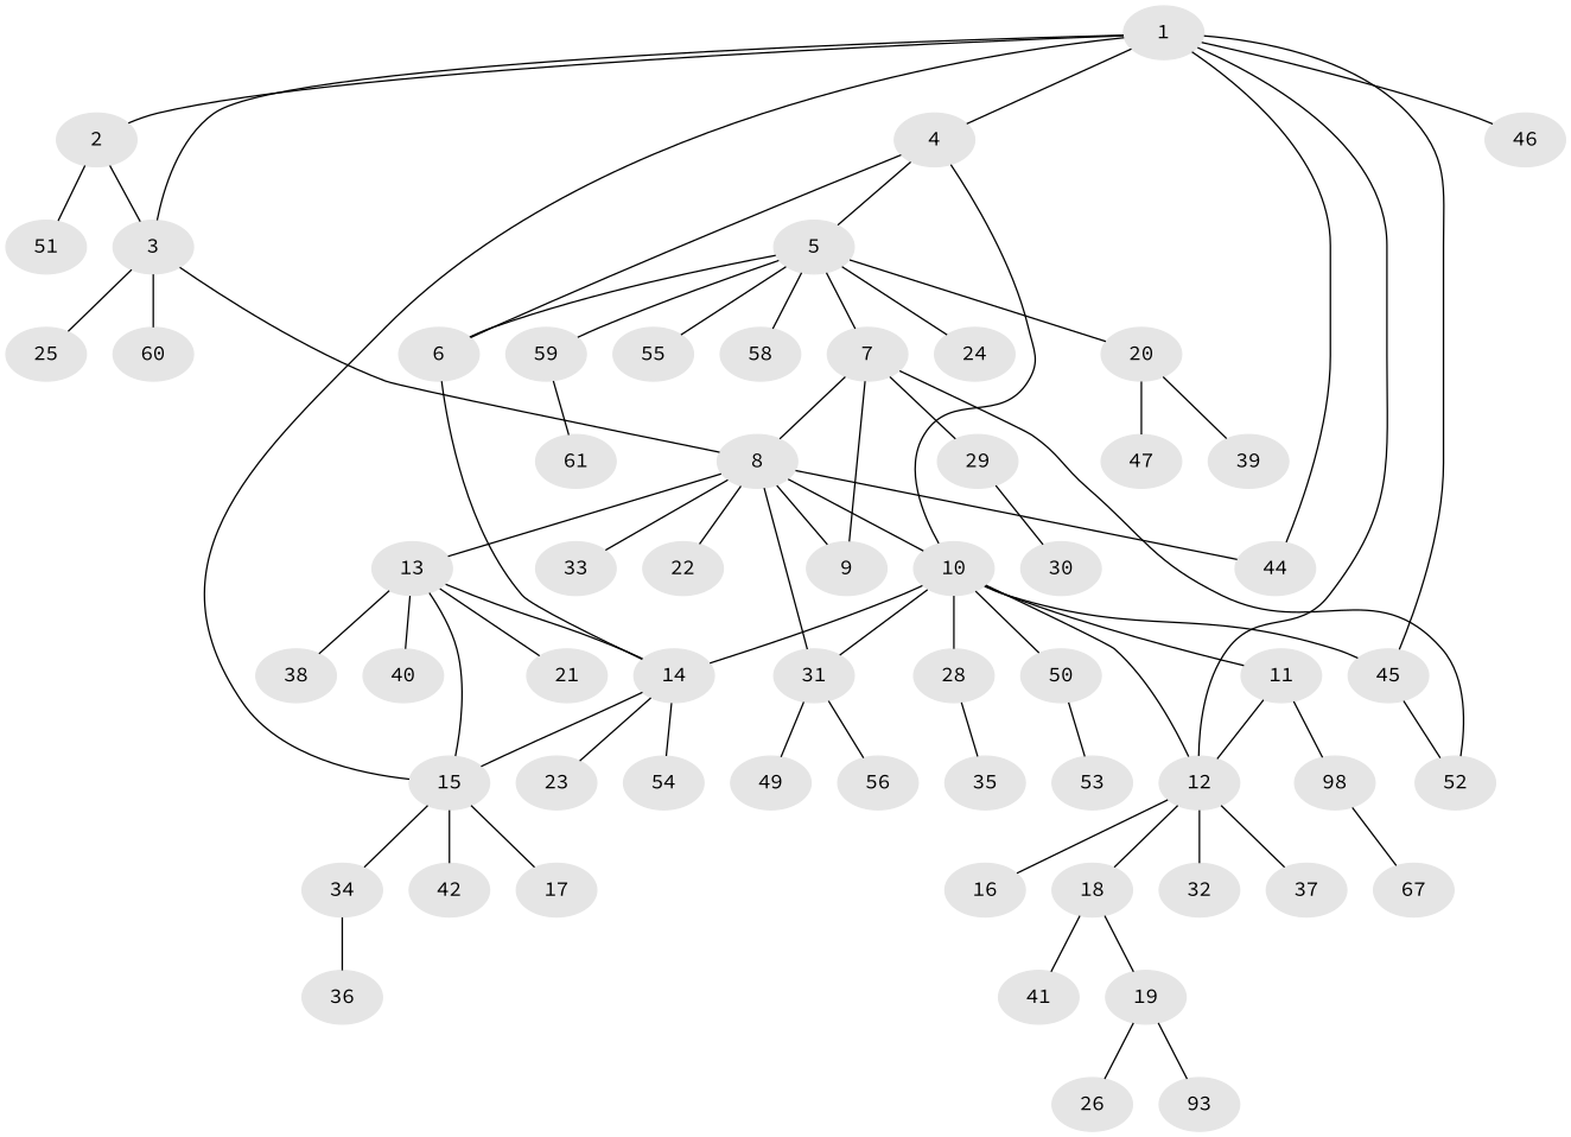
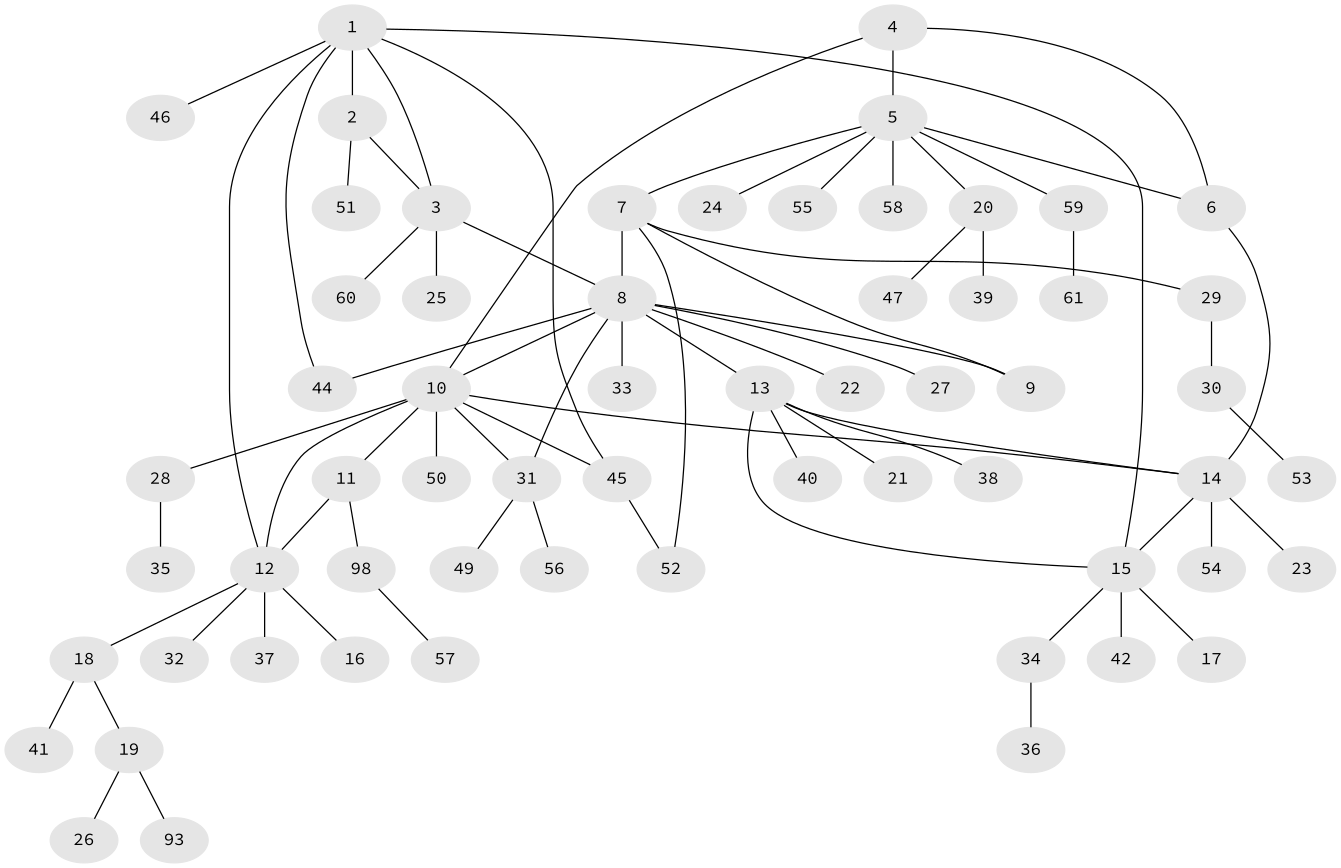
  graph {
    fontname="Source Code Pro"
    node [color=gray90 fontname="Source Code Pro" style=filled]
    edge [fontname="Source Code Pro"]
    1
    2
    3
    4
    12
    15
    44
    45
    46
    51
    8
    25
    60
    5
    6
    10
    16
    18
    32
    37
    17
    34
    42
    52
    9
    13
    22
+   27
    31
    33
    7
    20
    24
    55
    58
    59
    14
    11
    28
    50
    29
    39
    47
    61
    23
    54
    30
    21
    38
    40
    49
    56
    n53 [label=98]
    35
    53
-   57 [label=67]
+   57
    19
    41
    36
    26
    n61 [label=93]
    1 -- 2
    1 -- 3
-   1 -- 4
    1 -- 12
    1 -- 15
    1 -- 44
    1 -- 45
    1 -- 46
    2 -- 3
    2 -- 51
    3 -- 8
    3 -- 25
    3 -- 60
    4 -- 5
    4 -- 6
    4 -- 10
    12 -- 16
    12 -- 18
    12 -- 32
    12 -- 37
    15 -- 17
    15 -- 34
    15 -- 42
    45 -- 52
    8 -- 44
    8 -- 10
    8 -- 9
    8 -- 13
    8 -- 22
+   8 -- 27
    8 -- 31
    8 -- 33
    5 -- 6
    5 -- 7
    5 -- 20
    5 -- 24
    5 -- 55
    5 -- 58
    5 -- 59
    6 -- 14
    10 -- 12
    10 -- 45
    10 -- 31
    10 -- 14
    10 -- 11
    10 -- 28
    10 -- 50
    18 -- 19
    18 -- 41
    34 -- 36
    13 -- 15
    13 -- 14
    13 -- 21
    13 -- 38
    13 -- 40
    31 -- 49
    31 -- 56
    7 -- 8
    7 -- 52
    7 -- 9
    7 -- 29
    20 -- 39
    20 -- 47
    59 -- 61
    14 -- 15
    14 -- 23
    14 -- 54
    11 -- 12
    11 -- n53
    28 -- 35
-   50 -- 53
+   30 -- 53
    29 -- 30
    n53 -- 57
    19 -- 26
    19 -- n61
  }
